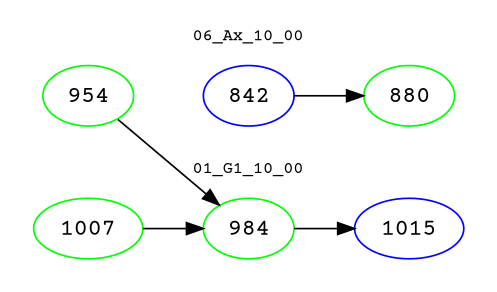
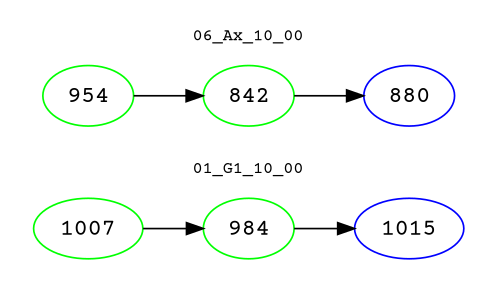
  digraph {
    fontname="Courier Prime"
    rankdir=LR
    node [color=green fontname="Courier Prime"]
    edge [color=black fontname="Courier Prime"]
    n1 [label=954]
-   n2 [color=blue label=842]
-   n3 [label=880]
+   n2 [label=842]
+   n3 [color=blue label=880]
    n4 [label=1007]
    n5 [label=984]
    n6 [color=blue label=1015]
    subgraph cluster_1 {
      color=white
      fontsize=10
      label="06_Ax_10_00"
      n1
      n2
      n3
    }
    subgraph cluster_2 {
      color=white
      fontsize=10
      label="01_G1_10_00"
      n4
      n5
      n6
    }
-   n1 -> n5
+   n1 -> n2
    n2 -> n3
    n4 -> n5
    n5 -> n6
  }
